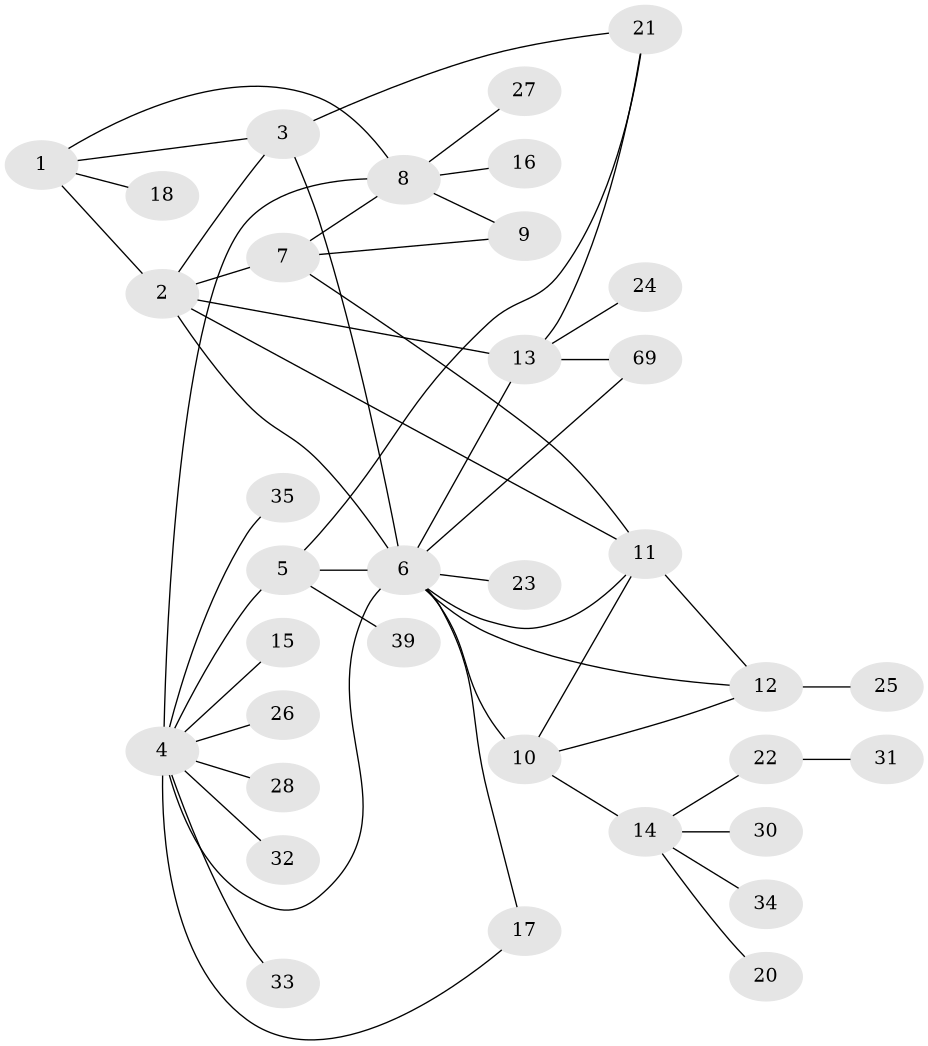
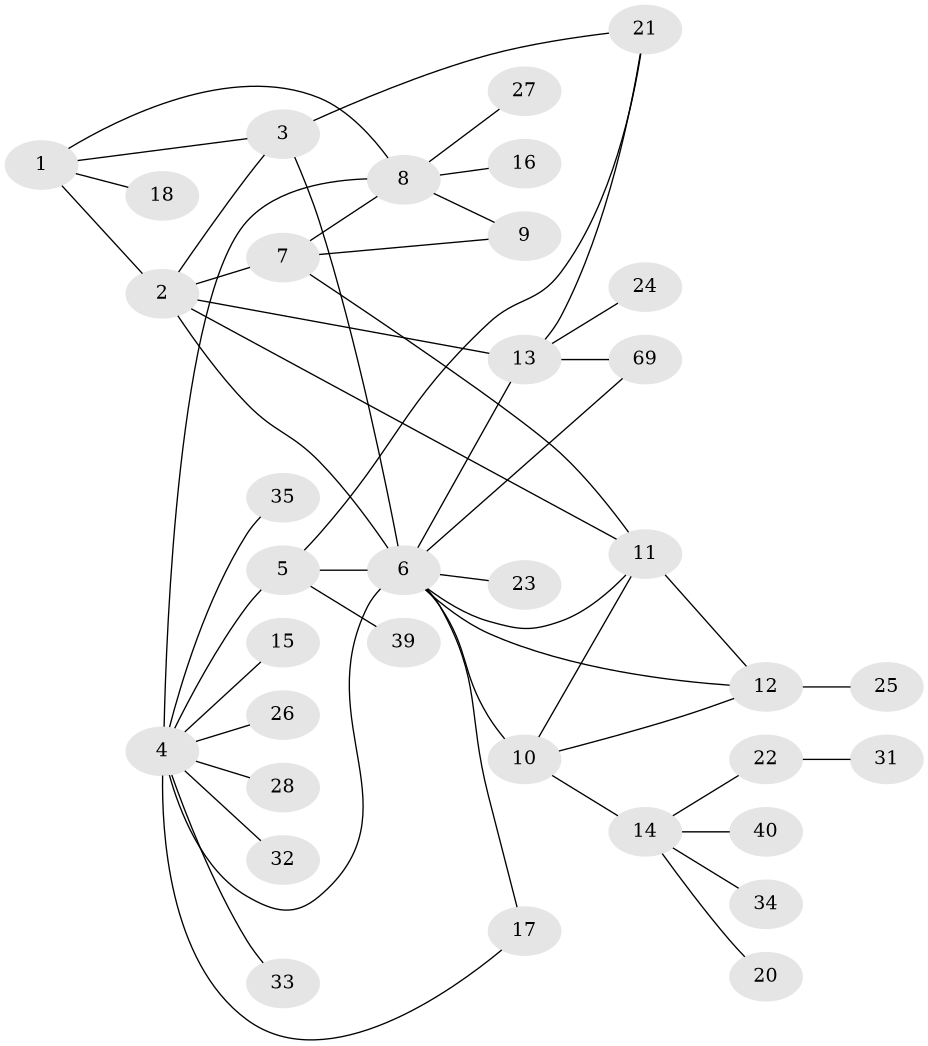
  graph {
    rankdir=LR
    node [color=gray90 style=filled]
    edge [weight=1.0]
    1
    2
    3
    8
    18
    6
    7
    11
    13
    21
    9
    16
    27
    17
    10
    12
    n17 [label=69]
    23
    24
    4
    5
    15
    26
    28
    32
    33
    35
    n28 [label=39]
    14
    25
    20
    22
-   30
+   30 [label=40]
    34
    31
    1 -- 2
    1 -- 3
    1 -- 8
    1 -- 18
    2 -- 3
    2 -- 6
    2 -- 7
    2 -- 11
    2 -- 13
    3 -- 6 [weight=2.0]
    3 -- 21 [weight=3.0]
    8 -- 9
    8 -- 16
    8 -- 27
    6 -- 11
    6 -- 13
    6 -- 17
    6 -- 10
    6 -- 12
    6 -- n17
    6 -- 23
    7 -- 8
    7 -- 11 [weight=2.0]
    7 -- 9
    11 -- 12
    13 -- 21
    13 -- n17 [weight=6.0]
    13 -- 24
    10 -- 11
    10 -- 12
    10 -- 14
    12 -- 25
    4 -- 8
    4 -- 6
    4 -- 17
    4 -- 5
    4 -- 15
    4 -- 26
    4 -- 28
    4 -- 32
    4 -- 33
    4 -- 35
    5 -- 6 [weight=2.0]
    5 -- 21
    5 -- n28 [weight=2.0]
    14 -- 20
    14 -- 22
    14 -- 30
    14 -- 34
    22 -- 31
  }
